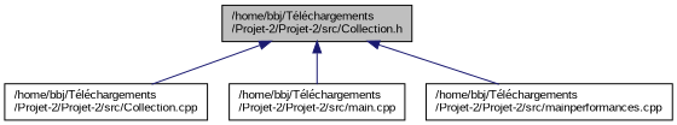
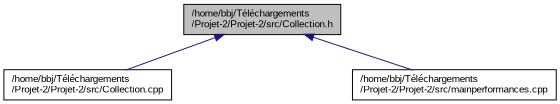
  digraph {
    fontname="Liberation Sans"
    node [color=black fillcolor=white fontname="Liberation Sans" fontsize=10 shape=record style=filled]
    edge [color=midnightblue dir=back fontname="Liberation Sans" fontsize=10 labelfontname=Helvetica labelfontsize=10 style=solid]
    n1 [fillcolor=grey75 fontcolor=black height=0.2 label="/home/bbj/Téléchargements\l/Projet-2/Projet-2/src/Collection.h" width=0.4]
    n2 [height=0.2 label="/home/bbj/Téléchargements\l/Projet-2/Projet-2/src/Collection.cpp" width=0.4]
-   n3 [height=0.2 label="/home/bbj/Téléchargements\l/Projet-2/Projet-2/src/main.cpp" width=0.4]
    n4 [height=0.2 label="/home/bbj/Téléchargements\l/Projet-2/Projet-2/src/mainperformances.cpp" width=0.4]
    n1 -> n2
-   n1 -> n3
    n1 -> n4
  }
